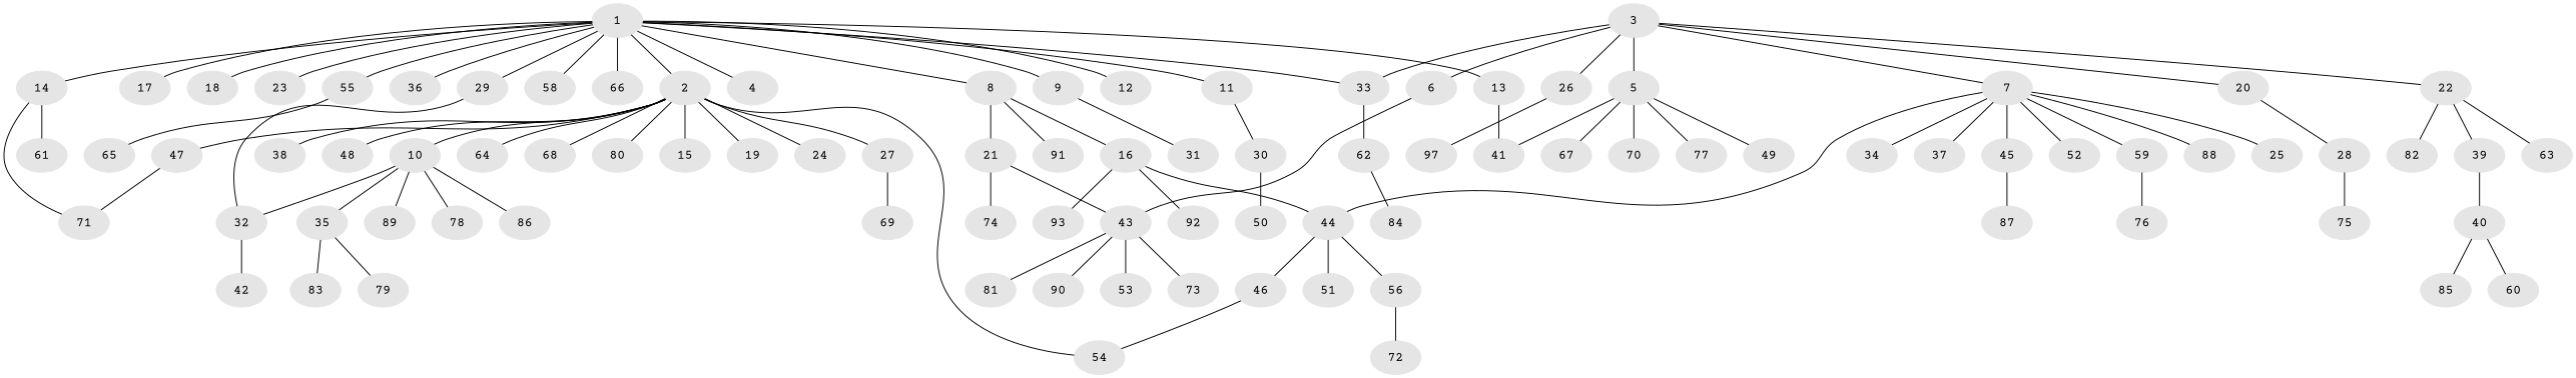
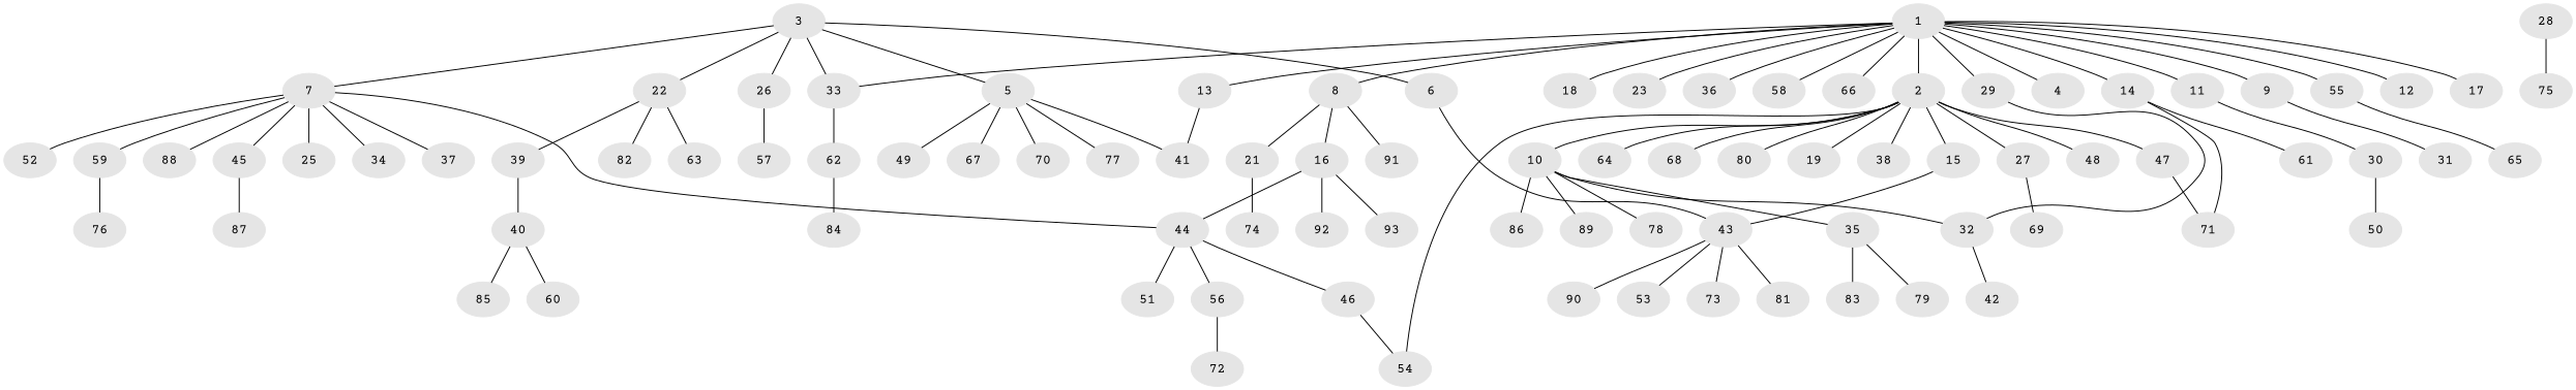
  graph {
    fontname="Courier Prime"
    node [color=gray90 fontname="Courier Prime" style=filled]
    edge [fontname="Courier Prime"]
    1
    2
    4
    8
    9
    11
    12
    13
    14
    17
    18
    23
    29
    36
    55
    58
    66
    33
    10
    15
    19
-   24
    27
    38
    47
    48
    54
    64
    68
    80
    3
    5
    6
    7
-   20
    22
    26
    16
    21
    91
    31
    30
    41
    61
    71
    32
    65
    35
    78
    86
    89
    43
    69
    49
    67
    70
    77
    25
    34
    37
    44
    45
    52
    59
    88
    28
    39
    63
    82
-   57 [label=97]
+   57
    62
    53
    73
    81
    90
    46
    51
    56
    87
    76
    92
    93
    74
    42
    79
    83
    50
    75
    40
    84
    60
    85
    72
    1 -- 2
    1 -- 4
    1 -- 8
    1 -- 9
    1 -- 11
    1 -- 12
    1 -- 13
    1 -- 14
    1 -- 17
    1 -- 18
    1 -- 23
    1 -- 29
    1 -- 36
    1 -- 55
    1 -- 58
    1 -- 66
    1 -- 33
    2 -- 10
    2 -- 15
    2 -- 19
-   2 -- 24
    2 -- 27
    2 -- 38
    2 -- 47
    2 -- 48
    2 -- 54
    2 -- 64
    2 -- 68
    2 -- 80
    8 -- 16
    8 -- 21
    8 -- 91
    9 -- 31
    11 -- 30
    13 -- 41
    14 -- 61
    14 -- 71
    29 -- 32
    55 -- 65
    33 -- 62
    10 -- 32
    10 -- 35
    10 -- 78
    10 -- 86
    10 -- 89
-   21 -- 43
+   15 -- 43
    27 -- 69
    47 -- 71
    3 -- 33
    3 -- 5
    3 -- 6
    3 -- 7
-   3 -- 20
    3 -- 22
    3 -- 26
    5 -- 41
    5 -- 49
    5 -- 67
    5 -- 70
    5 -- 77
    6 -- 43
    7 -- 25
    7 -- 34
    7 -- 37
    7 -- 44
    7 -- 45
    7 -- 52
    7 -- 59
    7 -- 88
-   20 -- 28
    22 -- 39
    22 -- 63
    22 -- 82
    26 -- 57
    16 -- 44
    16 -- 92
    16 -- 93
    21 -- 74
    30 -- 50
    32 -- 42
    35 -- 79
    35 -- 83
    43 -- 53
    43 -- 73
    43 -- 81
    43 -- 90
    44 -- 46
    44 -- 51
    44 -- 56
    45 -- 87
    59 -- 76
    28 -- 75
    39 -- 40
    62 -- 84
    46 -- 54
    56 -- 72
    40 -- 60
    40 -- 85
  }
